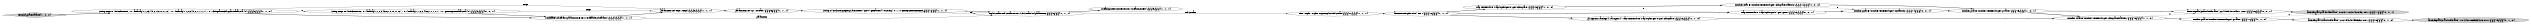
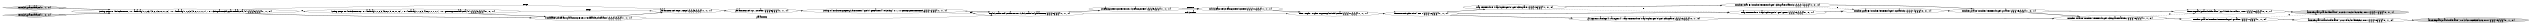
  digraph {
    rankdir=LR
    node [fillcolor=white shape=ellipse style=filled]
    edge [style=bold]
    n1 [label="Number gstat = (Number)testResult.get(\"G-statistic\")@@@14@@@['0', '0', '1']"]
    n2 [label="Number pval = (Number)testResult.get(\"p-value\")@@@15@@@['1', '0', '1']"]
    n3 [label="assertEquals(gstat.doubleValue(),22.41955157784917,.0001)@@@16@@@['0', '0', '1']"]
    n4 [label="Number tstat = (Number)testResult.get(\"chisquare-statistic\")@@@16@@@['1', '1', '0']"]
    n5 [label="String cexpr = \"let(echo=true,\" + \" a=array(1,1,2,3,4,5,6,7,9,10,11,12), \" + \" b=array(1,1,2,3,4,5,6,7,1,1,1,1), \" + \" gtest=gtestDataSet(a, b))\"@@@3@@@['0', '0', '1']"]
    n6 [label="paramsLoc.set(\"expr\",cexpr)@@@5@@@['1', '1', '1']"]
    n7 [label="ModifiableSolrParams paramsLoc = new ModifiableSolrParams()@@@4@@@['1', '1', '1']"]
+   n8 [fillcolor=lightgray label="testChiSquareDataSet['0', '1', '0']" shape=diamond]
    n9 [label="String cexpr = \"let(echo=true,\" + \" a=array(1,1,2,3,4,5,6,7,9,10,11,12), \" + \" b=array(1,1,2,3,4,5,6,7,1,1,1,1), \" + \" chisquare=chiSquareDataSet(a, b))\"@@@3@@@['1', '1', '0']"]
    n10 [label="Map testResult = (Map)tuples.get(0).get(\"gtest\")@@@13@@@['0', '0', '1']"]
    n11 [fillcolor=lightgray label="testChiSquareDataSet['1', '0', '0']" shape=diamond]
    n12 [label="paramsLoc.set(\"qt\",\"/stream\")@@@6@@@['1', '1', '1']"]
    n13 [label="String url = cluster.getJettySolrRunners().get(0).getBaseUrl().toString() + \"/\" + COLLECTIONORALIAS@@@7@@@['1', '1', '1']"]
    n14 [fillcolor=lightgray label="assertEquals(pval.doubleValue(),0.021317102314826752,.0001)@@@17@@@['0', '0', '1']"]
    n15 [label="StreamContext context = new StreamContext()@@@9@@@['1', '1', '1']"]
+   n16 [label="solrStream.setStreamContext(context)@@@10@@@['1', '1', '1']"]
    n17 [label="List<Tuple> tuples = getTuples(solrStream)@@@11@@@['1', '1', '1']"]
    n18 [label="TupleStream solrStream = new SolrStream(url,paramsLoc)@@@8@@@['1', '1', '1']"]
    n19 [label="assertTrue(tuples.size() == 1)@@@12@@@['1', '1', '1']"]
    n20 [label="Map testResult = (Map)tuples.get(0).get(\"chisquare\")@@@13@@@['1', '0', '0']"]
    n21 [label="@SuppressWarnings({\"rawtypes\"}) Map testResult = (Map)tuples.get(0).get(\"chisquare\")@@@13@@@['0', '1', '0']"]
    n22 [label="Number tstat = (Number)testResult.get(\"chisquare-statistic\")@@@14@@@['1', '0', '0']"]
    n23 [label="Number pval = (Number)testResult.get(\"p-value\")@@@17@@@['1', '1', '0']"]
    n24 [label="assertEquals(tstat.doubleValue(),20.219464814599252,.0001)@@@18@@@['0', '1', '0']"]
    n25 [fillcolor=lightgray label="assertEquals(pval.doubleValue(),0.04242018685334226,.0001)@@@19@@@['0', '1', '0']"]
    n1 -> n2
    n2 -> n3
    n2 -> n4
    n3 -> n14
    n4 -> n3 [label=0 style=dashed]
    n4 -> n23
    n5 -> n6 [label=cexpr style=solid]
    n5 -> n7
    n6 -> n12
    n7 -> n6
    n7 -> n18 [label=paramsLoc style=solid]
+   n8 -> n9
    n9 -> n5 [label=0 style=dashed]
    n9 -> n6 [label=cexpr style=solid]
    n9 -> n7
    n10 -> n1
    n11 -> n9
    n12 -> n13
    n13 -> n18 [label=url style=solid]
    n13 -> n18
+   n15 -> n16 [label=context style=solid]
+   n15 -> n16
+   n16 -> n17
    n17 -> n19
    n18 -> n15
    n18 -> n17 [label=solrStream style=solid]
    n19 -> n10
    n19 -> n20
    n19 -> n21
    n20 -> n10 [label=0 style=dashed]
    n20 -> n22
    n21 -> n4
    n22 -> n1 [label=0 style=dashed]
    n22 -> n2
    n23 -> n14 [label=0 style=dashed]
    n23 -> n24
    n24 -> n25
  }
